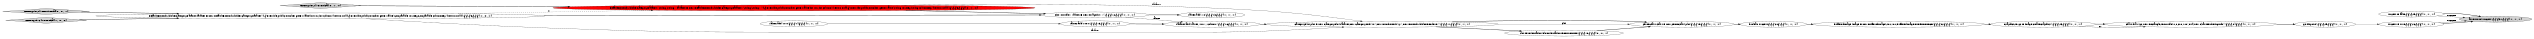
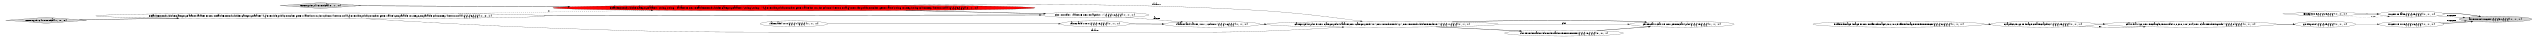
  digraph {
    rankdir=LR
    node [fillcolor=white shape=ellipse style=filled]
    edge [style=bold]
+   n1 [label="Exception e@@@28@@@['1', '1', '1']" shape=diamond]
    n2 [label="success = false@@@29@@@['1', '1', '1']"]
    n3 [fillcolor=lightgray label="assertTrue(success)@@@31@@@['1', '1', '1']"]
-   n4 [label="boolean success@@@20@@@['1', '1', '1']"]
    n5 [label="BufferedImage image = new BufferedImage(200,100,BufferedImage.TYPE_INT_RGB)@@@22@@@['1', '1', '1']"]
    n6 [label="Graphics2D g2 = image.createGraphics()@@@23@@@['1', '1', '1']"]
    n7 [label="chart.draw(g2,new Rectangle2D.Double(0,0,200,100),null,new ChartRenderingInfo())@@@24@@@['1', '1', '1']"]
    n8 [fillcolor=lightgray label="testBug1572478Vertical['0', '1', '0']" shape=diamond]
    n9 [fillcolor=red label="DefaultBoxAndWhiskerCategoryDataset<String,String> dataset = new DefaultBoxAndWhiskerCategoryDataset<String,String>(){@Override public Number getQ1Value(int row,int column){return null}@Override public Number getQ1Value(String rowKey,String columnKey){return null}}@@@3@@@['0', '1', '0']"]
    n10 [label="List<Double> values = new ArrayList<>()@@@12@@@['1', '1', '1']"]
    n11 [label="CategoryPlot plot = new CategoryPlot(dataset,new CategoryAxis(\"x\"),new NumberAxis(\"y\"),new BoxAndWhiskerRenderer())@@@17@@@['1', '1', '1']"]
    n12 [label="g2.dispose()@@@25@@@['1', '1', '1']"]
    n13 [label="success = true@@@26@@@['1', '1', '1']"]
    n14 [label="values.add(100.0)@@@15@@@['1', '1', '1']"]
    n15 [label="dataset.add(values,\"row\",\"column\")@@@16@@@['1', '1', '1']"]
-   n16 [label="values.add(1.0)@@@13@@@['1', '1', '1']"]
    n17 [label="plot.setOrientation(PlotOrientation.HORIZONTAL)@@@18@@@['0', '0', '1']"]
    n18 [label="JFreeChart chart = new JFreeChart(plot)@@@19@@@['1', '1', '1']"]
-   n19 [fillcolor=lightgray label="testBug1572478Horizontal['0', '0', '1']" shape=diamond]
    n20 [label="DefaultBoxAndWhiskerCategoryDataset dataset = new DefaultBoxAndWhiskerCategoryDataset(){@Override public Number getQ1Value(int row,int column){return null}@Override public Number getQ1Value(Comparable rowKey,Comparable columnKey){return null}}@@@3@@@['1', '0', '1']"]
    n21 [label="values.add(10.0)@@@14@@@['1', '1', '1']"]
    n22 [fillcolor=lightgray label="testBug1572478Vertical['1', '0', '0']" shape=diamond]
+   n1 -> n2
+   n1 -> n2 [label=true style=dotted]
    n2 -> n3
    n2 -> n3 [label=success style=solid]
-   n4 -> n5
    n5 -> n6
    n6 -> n7
    n6 -> n7 [label=g2 style=solid]
    n7 -> n12
    n8 -> n9
    n9 -> n10
    n9 -> n11 [label=dataset style=solid]
    n10 -> n15 [label=values style=solid]
-   n10 -> n16
    n11 -> n17
    n11 -> n18
    n11 -> n18 [label=plot style=solid]
    n12 -> n13 [style=solid]
    n13 -> n3 [label=success style=solid]
    n13 -> n3
    n14 -> n15
    n15 -> n11
    n17 -> n18
-   n18 -> n4
-   n19 -> n20
    n20 -> n9 [label=0 style=dashed]
    n20 -> n10
    n20 -> n11 [label=dataset style=solid]
    n21 -> n14 [style=solid]
    n22 -> n20
  }
